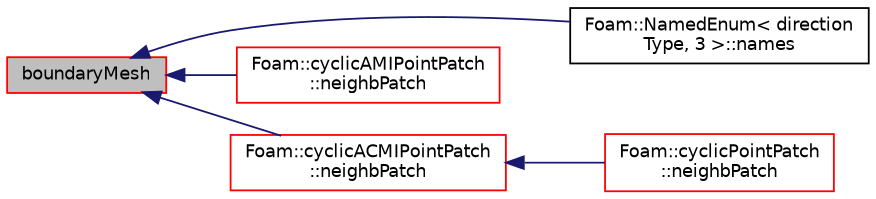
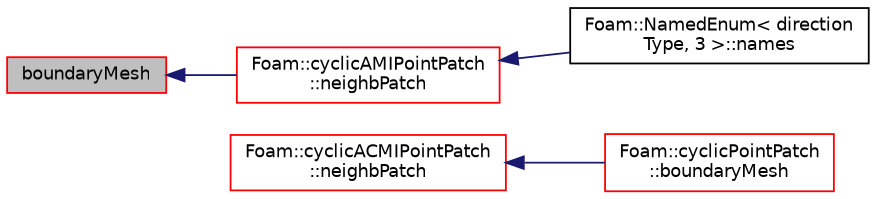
  digraph {
    rankdir=LR
    node [color=red fontname=Helvetica fontsize=10 shape=record]
    edge [color=midnightblue dir=back fontname=Helvetica fontsize=10 labelfontname=Helvetica labelfontsize=10 style=solid]
    n1 [fillcolor=grey75 fontcolor=black height=0.2 label=boundaryMesh style=filled width=0.4]
    n2 [color=black height=0.2 label="Foam::NamedEnum\< direction\lType, 3 \>::names" width=0.4]
    n3 [height=0.2 label="Foam::cyclicAMIPointPatch\l::neighbPatch" width=0.4]
    n4 [height=0.2 label="Foam::cyclicACMIPointPatch\l::neighbPatch" width=0.4]
-   n5 [height=0.2 label="Foam::cyclicPointPatch\l::neighbPatch" width=0.4]
-   n1 -> n2
+   n5 [height=0.2 label="Foam::cyclicPointPatch\l::boundaryMesh" width=0.4]
+   n3 -> n2
    n1 -> n3
-   n1 -> n4
    n4 -> n5
  }
